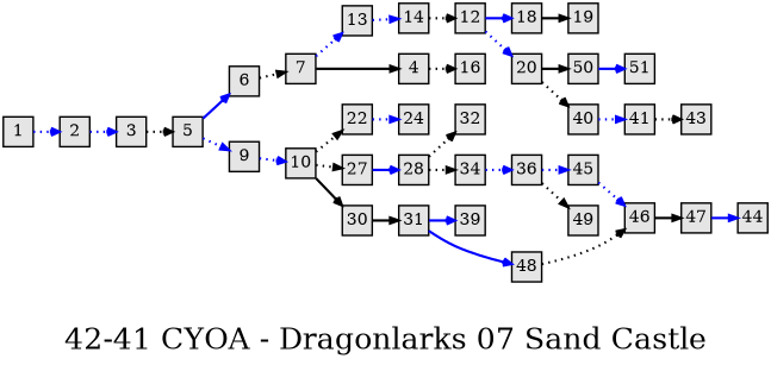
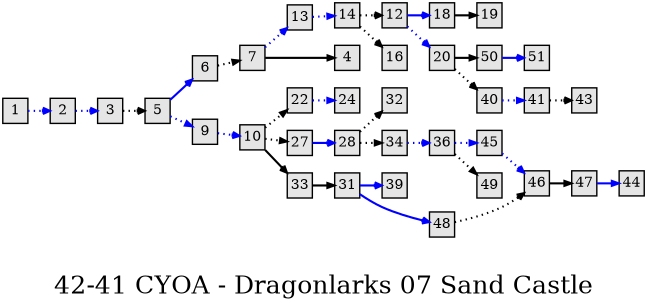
  digraph {
    fontsize=36
    label="42-41 CYOA - Dragonlarks 07 Sand Castle"
    nodesep=0.35
    ordering=out
    rankdir=LR
    ranksep=0.45
    node [fillcolor=grey90 fixedsize=true fontsize=20 labelfloat=true margin="0,0" penwidth=2 regular=true shape=rect style=filled]
    edge [arrowhead=vee color=blue fontsize=12 labelfloat=true penwidth=3 style=dotted]
    1
    2
    3
    5
    6
    9
    7
    10
    13
    4
    22
    27
-   30
+   30 [label=33]
    14
    12
    16
    24
    28
    31
    32
    34
    39
    48
    18
    20
    19
    50
    40
    51
    41
    43
    36
    45
    49
    46
    47
    44
    1 -> 2
    2 -> 3
    3 -> 5 [color=black]
    5 -> 6 [style=bold]
    5 -> 9 [arrowhead=normal]
    6 -> 7 [arrowhead=normal color=black]
    9 -> 10
    7 -> 13
    7 -> 4 [arrowhead=normal color=black style=bold]
    10 -> 22 [arrowhead=normal color=black]
    10 -> 27 [arrowhead=normal color=black]
    10 -> 30 [color=black style=bold]
    13 -> 14 [arrowhead=normal]
    22 -> 24 [arrowhead=normal]
    27 -> 28 [style=bold]
    30 -> 31 [arrowhead=normal color=black style=bold]
    14 -> 12 [color=black]
-   4 -> 16 [color=black]
+   14 -> 16 [color=black]
    12 -> 18 [style=bold]
    12 -> 20
    28 -> 32 [color=black]
    28 -> 34 [arrowhead=normal color=black]
    31 -> 39 [style=bold]
    31 -> 48 [style=bold]
    34 -> 36
    48 -> 46 [color=black]
    18 -> 19 [arrowhead=normal color=black style=bold]
    20 -> 50 [arrowhead=normal color=black style=bold]
    20 -> 40 [color=black]
    50 -> 51 [style=bold]
    40 -> 41 [arrowhead=normal]
    41 -> 43 [color=black]
    36 -> 45 [arrowhead=normal]
    36 -> 49 [arrowhead=normal color=black]
    45 -> 46
    46 -> 47 [arrowhead=normal color=black style=bold]
    47 -> 44 [arrowhead=normal style=bold]
  }
